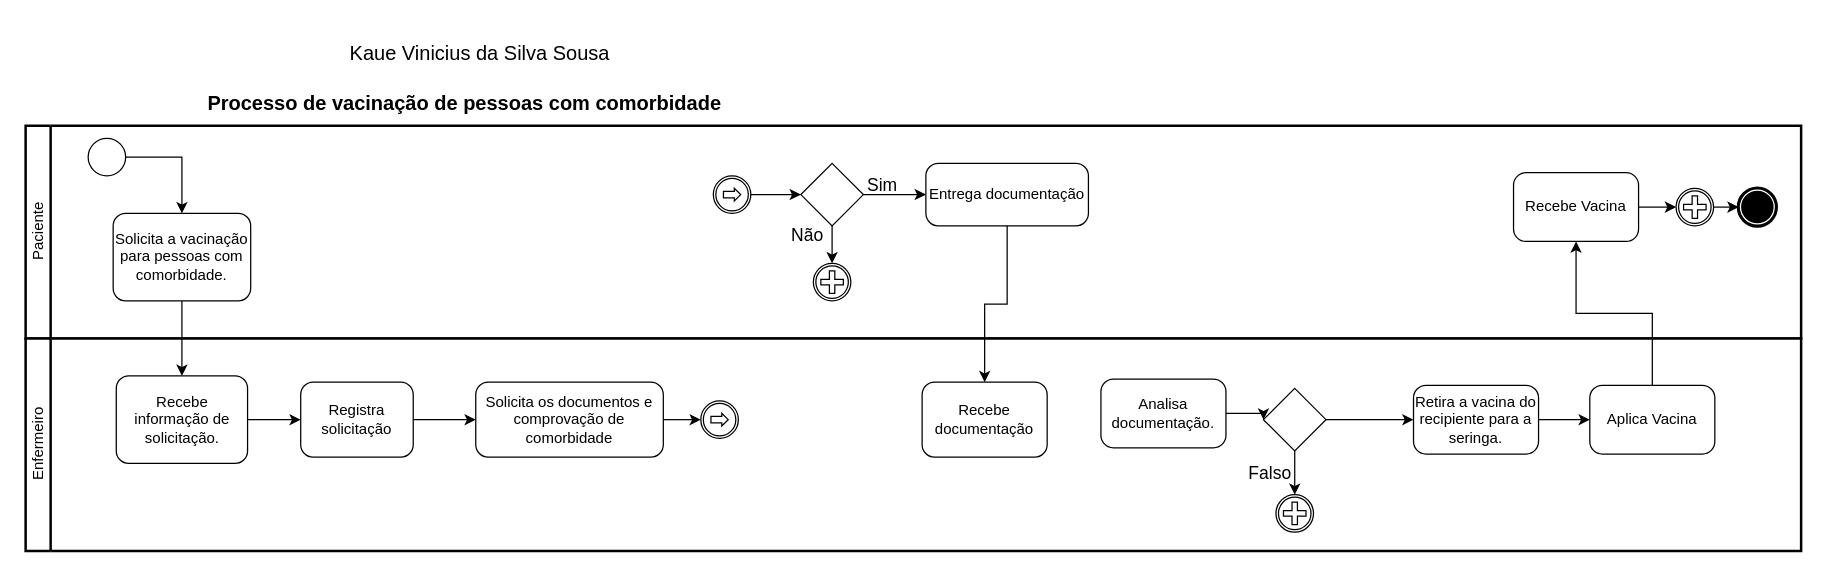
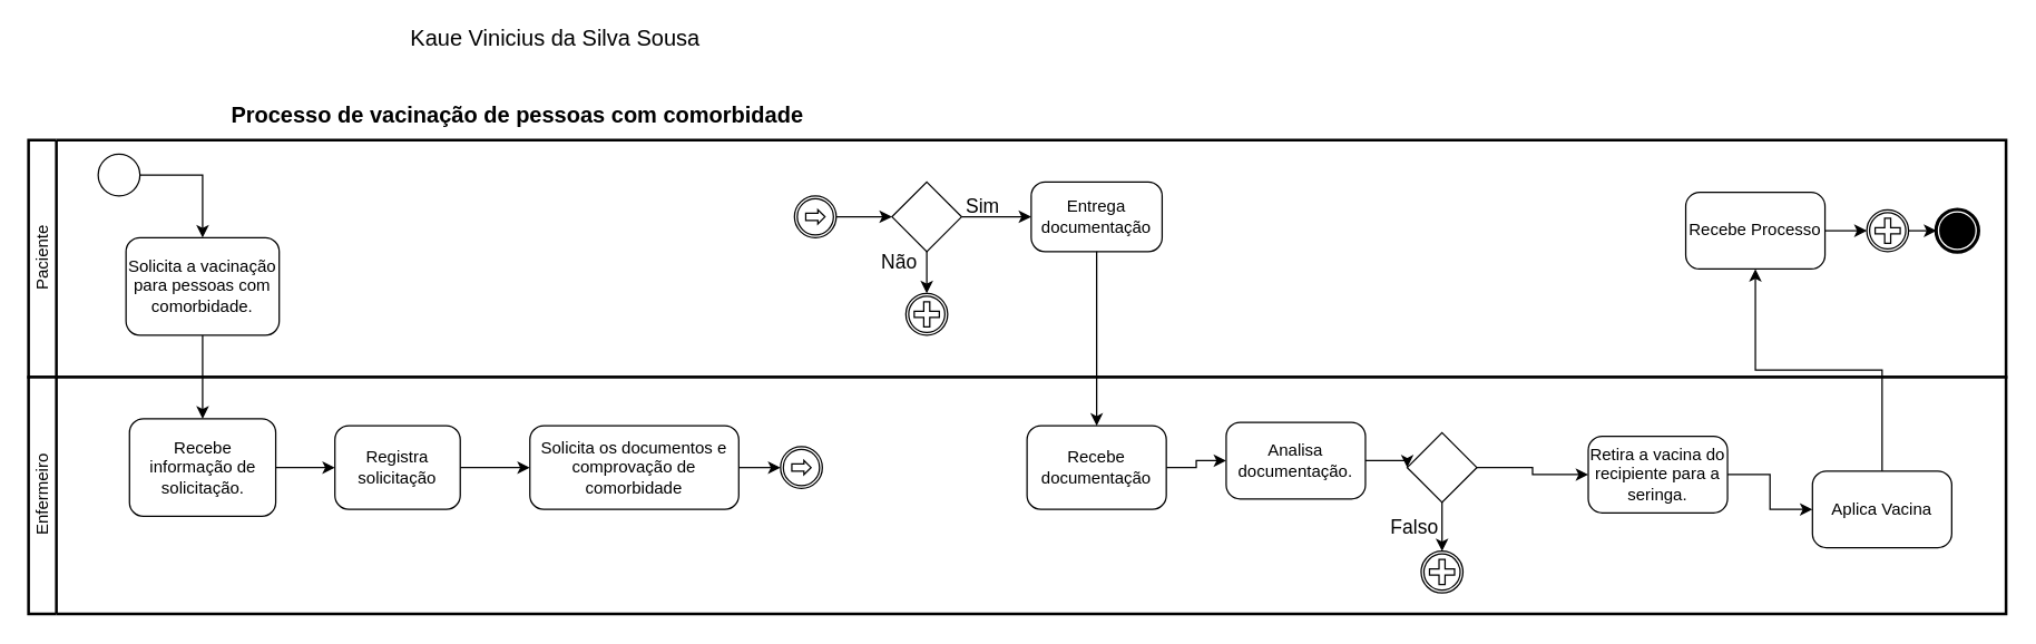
  <mxCell id="0" />
  <mxCell id="1" parent="0" />
  <mxCell id="2" value="Paciente" style="swimlane;html=1;startSize=20;fontStyle=0;collapsible=0;horizontal=0;swimlaneLine=1;swimlaneFillColor=#ffffff;strokeWidth=2;" vertex="1" parent="1"><mxGeometry x="20" y="100" width="1420" height="170" as="geometry" /></mxCell>
  <mxCell id="3" style="edgeStyle=orthogonalEdgeStyle;rounded=0;orthogonalLoop=1;jettySize=auto;html=1;exitX=1;exitY=0.5;exitDx=0;exitDy=0;exitPerimeter=0;entryX=0.5;entryY=0;entryDx=0;entryDy=0;entryPerimeter=0;" edge="1" parent="2" source="4" target="5"><mxGeometry relative="1" as="geometry" /></mxCell>
  <mxCell id="4" value="" style="points=[[0.145,0.145,0],[0.5,0,0],[0.855,0.145,0],[1,0.5,0],[0.855,0.855,0],[0.5,1,0],[0.145,0.855,0],[0,0.5,0]];shape=mxgraph.bpmn.event;html=1;verticalLabelPosition=bottom;labelBackgroundColor=#ffffff;verticalAlign=top;align=center;perimeter=ellipsePerimeter;outlineConnect=0;aspect=fixed;outline=standard;symbol=general;" vertex="1" parent="2"><mxGeometry x="50" y="10" width="30" height="30" as="geometry" /></mxCell>
  <mxCell id="5" value="Solicita a vacinação para pessoas com comorbidade." style="points=[[0.25,0,0],[0.5,0,0],[0.75,0,0],[1,0.25,0],[1,0.5,0],[1,0.75,0],[0.75,1,0],[0.5,1,0],[0.25,1,0],[0,0.75,0],[0,0.5,0],[0,0.25,0]];shape=mxgraph.bpmn.task;whiteSpace=wrap;rectStyle=rounded;size=10;taskMarker=abstract;" vertex="1" parent="2"><mxGeometry x="70" y="70" width="110" height="70" as="geometry" /></mxCell>
  <mxCell id="6" style="edgeStyle=orthogonalEdgeStyle;rounded=0;orthogonalLoop=1;jettySize=auto;html=1;exitX=0.5;exitY=1;exitDx=0;exitDy=0;exitPerimeter=0;entryX=0.5;entryY=0;entryDx=0;entryDy=0;entryPerimeter=0;" edge="1" parent="2" source="8" target="10"><mxGeometry relative="1" as="geometry" /></mxCell>
  <mxCell id="7" style="edgeStyle=orthogonalEdgeStyle;rounded=0;orthogonalLoop=1;jettySize=auto;html=1;exitX=1;exitY=0.5;exitDx=0;exitDy=0;exitPerimeter=0;entryX=0;entryY=0.5;entryDx=0;entryDy=0;entryPerimeter=0;" edge="1" parent="2" source="8" target="13"><mxGeometry relative="1" as="geometry" /></mxCell>
  <mxCell id="8" value="" style="points=[[0.25,0.25,0],[0.5,0,0],[0.75,0.25,0],[1,0.5,0],[0.75,0.75,0],[0.5,1,0],[0.25,0.75,0],[0,0.5,0]];shape=mxgraph.bpmn.gateway2;html=1;verticalLabelPosition=bottom;labelBackgroundColor=#ffffff;verticalAlign=top;align=center;perimeter=rhombusPerimeter;outlineConnect=0;outline=none;symbol=none;" vertex="1" parent="2"><mxGeometry x="620" y="30" width="50" height="50" as="geometry" /></mxCell>
  <mxCell id="9" value="&lt;span style=&quot;font-weight: normal&quot;&gt;&lt;font style=&quot;font-size: 14px&quot;&gt;Não&lt;/font&gt;&lt;/span&gt;" style="text;strokeColor=none;fillColor=none;html=1;fontSize=24;fontStyle=1;verticalAlign=middle;align=center;" vertex="1" parent="2"><mxGeometry x="600" y="80" width="50" height="10" as="geometry" /></mxCell>
  <mxCell id="10" value="" style="points=[[0.145,0.145,0],[0.5,0,0],[0.855,0.145,0],[1,0.5,0],[0.855,0.855,0],[0.5,1,0],[0.145,0.855,0],[0,0.5,0]];shape=mxgraph.bpmn.event;html=1;verticalLabelPosition=bottom;labelBackgroundColor=#ffffff;verticalAlign=top;align=center;perimeter=ellipsePerimeter;outlineConnect=0;aspect=fixed;outline=catching;symbol=parallelMultiple;" vertex="1" parent="2"><mxGeometry x="630" y="110" width="30" height="30" as="geometry" /></mxCell>
  <mxCell id="11" style="edgeStyle=orthogonalEdgeStyle;rounded=0;orthogonalLoop=1;jettySize=auto;html=1;exitX=1;exitY=0.5;exitDx=0;exitDy=0;exitPerimeter=0;entryX=0;entryY=0.5;entryDx=0;entryDy=0;entryPerimeter=0;" edge="1" parent="2" source="12" target="8"><mxGeometry relative="1" as="geometry" /></mxCell>
  <mxCell id="12" value="" style="points=[[0.145,0.145,0],[0.5,0,0],[0.855,0.145,0],[1,0.5,0],[0.855,0.855,0],[0.5,1,0],[0.145,0.855,0],[0,0.5,0]];shape=mxgraph.bpmn.event;html=1;verticalLabelPosition=bottom;labelBackgroundColor=#ffffff;verticalAlign=top;align=center;perimeter=ellipsePerimeter;outlineConnect=0;aspect=fixed;outline=catching;symbol=link;" vertex="1" parent="2"><mxGeometry x="550" y="40" width="30" height="30" as="geometry" /></mxCell>
- <mxCell id="13" value="Entrega documentação" style="points=[[0.25,0,0],[0.5,0,0],[0.75,0,0],[1,0.25,0],[1,0.5,0],[1,0.75,0],[0.75,1,0],[0.5,1,0],[0.25,1,0],[0,0.75,0],[0,0.5,0],[0,0.25,0]];shape=mxgraph.bpmn.task;whiteSpace=wrap;rectStyle=rounded;size=10;taskMarker=abstract;" vertex="1" parent="2"><mxGeometry x="720" y="30" width="130" height="50" as="geometry" /></mxCell>
+ <mxCell id="13" value="Entrega documentação" style="points=[[0.25,0,0],[0.5,0,0],[0.75,0,0],[1,0.25,0],[1,0.5,0],[1,0.75,0],[0.75,1,0],[0.5,1,0],[0.25,1,0],[0,0.75,0],[0,0.5,0],[0,0.25,0]];shape=mxgraph.bpmn.task;whiteSpace=wrap;rectStyle=rounded;size=10;taskMarker=abstract;" vertex="1" parent="2"><mxGeometry x="720" y="30" width="94" height="50" as="geometry" /></mxCell>
  <mxCell id="14" value="" style="points=[[0.145,0.145,0],[0.5,0,0],[0.855,0.145,0],[1,0.5,0],[0.855,0.855,0],[0.5,1,0],[0.145,0.855,0],[0,0.5,0]];shape=mxgraph.bpmn.event;html=1;verticalLabelPosition=bottom;labelBackgroundColor=#ffffff;verticalAlign=top;align=center;perimeter=ellipsePerimeter;outlineConnect=0;aspect=fixed;outline=catching;symbol=parallelMultiple;" vertex="1" parent="2"><mxGeometry x="1320" y="50" width="30" height="30" as="geometry" /></mxCell>
  <mxCell id="15" value="" style="points=[[0.145,0.145,0],[0.5,0,0],[0.855,0.145,0],[1,0.5,0],[0.855,0.855,0],[0.5,1,0],[0.145,0.855,0],[0,0.5,0]];shape=mxgraph.bpmn.event;html=1;verticalLabelPosition=bottom;labelBackgroundColor=#ffffff;verticalAlign=top;align=center;perimeter=ellipsePerimeter;outlineConnect=0;aspect=fixed;outline=end;symbol=terminate;" vertex="1" parent="2"><mxGeometry x="1370" y="50" width="30" height="30" as="geometry" /></mxCell>
  <mxCell id="16" style="edgeStyle=orthogonalEdgeStyle;rounded=0;orthogonalLoop=1;jettySize=auto;html=1;exitX=1;exitY=0.5;exitDx=0;exitDy=0;exitPerimeter=0;entryX=0;entryY=0.5;entryDx=0;entryDy=0;entryPerimeter=0;" edge="1" parent="2" source="17" target="14"><mxGeometry relative="1" as="geometry" /></mxCell>
- <mxCell id="17" value="Recebe Vacina" style="points=[[0.25,0,0],[0.5,0,0],[0.75,0,0],[1,0.25,0],[1,0.5,0],[1,0.75,0],[0.75,1,0],[0.5,1,0],[0.25,1,0],[0,0.75,0],[0,0.5,0],[0,0.25,0]];shape=mxgraph.bpmn.task;whiteSpace=wrap;rectStyle=rounded;size=10;taskMarker=abstract;" vertex="1" parent="2"><mxGeometry x="1190" y="37.5" width="100" height="55" as="geometry" /></mxCell>
+ <mxCell id="17" value="Recebe Processo" style="points=[[0.25,0,0],[0.5,0,0],[0.75,0,0],[1,0.25,0],[1,0.5,0],[1,0.75,0],[0.75,1,0],[0.5,1,0],[0.25,1,0],[0,0.75,0],[0,0.5,0],[0,0.25,0]];shape=mxgraph.bpmn.task;whiteSpace=wrap;rectStyle=rounded;size=10;taskMarker=abstract;" vertex="1" parent="2"><mxGeometry x="1190" y="37.5" width="100" height="55" as="geometry" /></mxCell>
  <mxCell id="18" value="&lt;font style=&quot;font-size: 16px&quot;&gt;Processo de vacinação de pessoas com comorbidade&amp;nbsp;&lt;/font&gt;" style="text;strokeColor=none;fillColor=none;html=1;fontSize=24;fontStyle=1;verticalAlign=middle;align=center;" vertex="1" parent="1"><mxGeometry x="170" y="60" width="406" height="40" as="geometry" /></mxCell>
  <mxCell id="19" value="Enfermeiro" style="swimlane;html=1;startSize=20;fontStyle=0;collapsible=0;horizontal=0;swimlaneLine=1;swimlaneFillColor=#ffffff;strokeWidth=2;" vertex="1" parent="1"><mxGeometry x="20" y="270" width="1420" height="170" as="geometry" /></mxCell>
  <mxCell id="20" style="edgeStyle=orthogonalEdgeStyle;rounded=0;orthogonalLoop=1;jettySize=auto;html=1;exitX=1;exitY=0.5;exitDx=0;exitDy=0;exitPerimeter=0;" edge="1" parent="19" source="21" target="23"><mxGeometry relative="1" as="geometry" /></mxCell>
  <mxCell id="21" value="Recebe informação de solicitação." style="points=[[0.25,0,0],[0.5,0,0],[0.75,0,0],[1,0.25,0],[1,0.5,0],[1,0.75,0],[0.75,1,0],[0.5,1,0],[0.25,1,0],[0,0.75,0],[0,0.5,0],[0,0.25,0]];shape=mxgraph.bpmn.task;whiteSpace=wrap;rectStyle=rounded;size=10;taskMarker=abstract;" vertex="1" parent="19"><mxGeometry x="72.5" y="30" width="105" height="70" as="geometry" /></mxCell>
  <mxCell id="22" style="edgeStyle=orthogonalEdgeStyle;rounded=0;orthogonalLoop=1;jettySize=auto;html=1;exitX=1;exitY=0.5;exitDx=0;exitDy=0;exitPerimeter=0;entryX=0;entryY=0.5;entryDx=0;entryDy=0;entryPerimeter=0;" edge="1" parent="19" source="23" target="25"><mxGeometry relative="1" as="geometry" /></mxCell>
  <mxCell id="23" value="Registra solicitação" style="points=[[0.25,0,0],[0.5,0,0],[0.75,0,0],[1,0.25,0],[1,0.5,0],[1,0.75,0],[0.75,1,0],[0.5,1,0],[0.25,1,0],[0,0.75,0],[0,0.5,0],[0,0.25,0]];shape=mxgraph.bpmn.task;whiteSpace=wrap;rectStyle=rounded;size=10;taskMarker=abstract;" vertex="1" parent="19"><mxGeometry x="220" y="35" width="90" height="60" as="geometry" /></mxCell>
  <mxCell id="24" style="edgeStyle=orthogonalEdgeStyle;rounded=0;orthogonalLoop=1;jettySize=auto;html=1;exitX=1;exitY=0.5;exitDx=0;exitDy=0;exitPerimeter=0;entryX=0;entryY=0.5;entryDx=0;entryDy=0;entryPerimeter=0;" edge="1" parent="19" source="25" target="26"><mxGeometry relative="1" as="geometry" /></mxCell>
  <mxCell id="25" value="Solicita os documentos e comprovação de comorbidade" style="points=[[0.25,0,0],[0.5,0,0],[0.75,0,0],[1,0.25,0],[1,0.5,0],[1,0.75,0],[0.75,1,0],[0.5,1,0],[0.25,1,0],[0,0.75,0],[0,0.5,0],[0,0.25,0]];shape=mxgraph.bpmn.task;whiteSpace=wrap;rectStyle=rounded;size=10;taskMarker=abstract;" vertex="1" parent="19"><mxGeometry x="360" y="35" width="150" height="60" as="geometry" /></mxCell>
  <mxCell id="26" value="" style="points=[[0.145,0.145,0],[0.5,0,0],[0.855,0.145,0],[1,0.5,0],[0.855,0.855,0],[0.5,1,0],[0.145,0.855,0],[0,0.5,0]];shape=mxgraph.bpmn.event;html=1;verticalLabelPosition=bottom;labelBackgroundColor=#ffffff;verticalAlign=top;align=center;perimeter=ellipsePerimeter;outlineConnect=0;aspect=fixed;outline=catching;symbol=link;" vertex="1" parent="19"><mxGeometry x="540" y="50" width="30" height="30" as="geometry" /></mxCell>
+ <mxCell id="27" style="edgeStyle=orthogonalEdgeStyle;rounded=0;orthogonalLoop=1;jettySize=auto;html=1;exitX=1;exitY=0.5;exitDx=0;exitDy=0;exitPerimeter=0;entryX=0;entryY=0.5;entryDx=0;entryDy=0;entryPerimeter=0;" edge="1" parent="19" source="28" target="30"><mxGeometry relative="1" as="geometry" /></mxCell>
  <mxCell id="28" value="Recebe documentação" style="points=[[0.25,0,0],[0.5,0,0],[0.75,0,0],[1,0.25,0],[1,0.5,0],[1,0.75,0],[0.75,1,0],[0.5,1,0],[0.25,1,0],[0,0.75,0],[0,0.5,0],[0,0.25,0]];shape=mxgraph.bpmn.task;whiteSpace=wrap;rectStyle=rounded;size=10;taskMarker=abstract;" vertex="1" parent="19"><mxGeometry x="717" y="35" width="100" height="60" as="geometry" /></mxCell>
  <mxCell id="29" style="edgeStyle=orthogonalEdgeStyle;rounded=0;orthogonalLoop=1;jettySize=auto;html=1;exitX=1;exitY=0.5;exitDx=0;exitDy=0;exitPerimeter=0;entryX=0;entryY=0.5;entryDx=0;entryDy=0;entryPerimeter=0;" edge="1" parent="19" source="30" target="32"><mxGeometry relative="1" as="geometry" /></mxCell>
  <mxCell id="30" value="Analisa documentação." style="points=[[0.25,0,0],[0.5,0,0],[0.75,0,0],[1,0.25,0],[1,0.5,0],[1,0.75,0],[0.75,1,0],[0.5,1,0],[0.25,1,0],[0,0.75,0],[0,0.5,0],[0,0.25,0]];shape=mxgraph.bpmn.task;whiteSpace=wrap;rectStyle=rounded;size=10;taskMarker=abstract;" vertex="1" parent="19"><mxGeometry x="860" y="32.5" width="100" height="55" as="geometry" /></mxCell>
  <mxCell id="31" style="edgeStyle=orthogonalEdgeStyle;rounded=0;orthogonalLoop=1;jettySize=auto;html=1;exitX=1;exitY=0.5;exitDx=0;exitDy=0;exitPerimeter=0;entryX=0;entryY=0.5;entryDx=0;entryDy=0;entryPerimeter=0;" edge="1" parent="19" source="32" target="36"><mxGeometry relative="1" as="geometry" /></mxCell>
  <mxCell id="32" value="" style="points=[[0.25,0.25,0],[0.5,0,0],[0.75,0.25,0],[1,0.5,0],[0.75,0.75,0],[0.5,1,0],[0.25,0.75,0],[0,0.5,0]];shape=mxgraph.bpmn.gateway2;html=1;verticalLabelPosition=bottom;labelBackgroundColor=#ffffff;verticalAlign=top;align=center;perimeter=rhombusPerimeter;outlineConnect=0;outline=none;symbol=none;" vertex="1" parent="19"><mxGeometry x="990" y="40" width="50" height="50" as="geometry" /></mxCell>
  <mxCell id="33" value="" style="points=[[0.145,0.145,0],[0.5,0,0],[0.855,0.145,0],[1,0.5,0],[0.855,0.855,0],[0.5,1,0],[0.145,0.855,0],[0,0.5,0]];shape=mxgraph.bpmn.event;html=1;verticalLabelPosition=bottom;labelBackgroundColor=#ffffff;verticalAlign=top;align=center;perimeter=ellipsePerimeter;outlineConnect=0;aspect=fixed;outline=catching;symbol=parallelMultiple;" vertex="1" parent="19"><mxGeometry x="1000" y="125" width="30" height="30" as="geometry" /></mxCell>
  <mxCell id="34" style="edgeStyle=orthogonalEdgeStyle;rounded=0;orthogonalLoop=1;jettySize=auto;html=1;exitX=0.5;exitY=1;exitDx=0;exitDy=0;exitPerimeter=0;entryX=0.5;entryY=0;entryDx=0;entryDy=0;entryPerimeter=0;" edge="1" parent="19" source="32" target="33"><mxGeometry relative="1" as="geometry"><mxPoint x="1015" y="110" as="targetPoint" /></mxGeometry></mxCell>
  <mxCell id="35" style="edgeStyle=orthogonalEdgeStyle;rounded=0;orthogonalLoop=1;jettySize=auto;html=1;exitX=1;exitY=0.5;exitDx=0;exitDy=0;exitPerimeter=0;entryX=0;entryY=0.5;entryDx=0;entryDy=0;entryPerimeter=0;" edge="1" parent="19" source="36" target="37"><mxGeometry relative="1" as="geometry" /></mxCell>
- <mxCell id="36" value="Retira a vacina do recipiente para a seringa." style="points=[[0.25,0,0],[0.5,0,0],[0.75,0,0],[1,0.25,0],[1,0.5,0],[1,0.75,0],[0.75,1,0],[0.5,1,0],[0.25,1,0],[0,0.75,0],[0,0.5,0],[0,0.25,0]];shape=mxgraph.bpmn.task;whiteSpace=wrap;rectStyle=rounded;size=10;taskMarker=abstract;" vertex="1" parent="19"><mxGeometry x="1110" y="37.5" width="100" height="55" as="geometry" /></mxCell>
- <mxCell id="37" value="Aplica Vacina" style="points=[[0.25,0,0],[0.5,0,0],[0.75,0,0],[1,0.25,0],[1,0.5,0],[1,0.75,0],[0.75,1,0],[0.5,1,0],[0.25,1,0],[0,0.75,0],[0,0.5,0],[0,0.25,0]];shape=mxgraph.bpmn.task;whiteSpace=wrap;rectStyle=rounded;size=10;taskMarker=abstract;" vertex="1" parent="19"><mxGeometry x="1251" y="37.5" width="100" height="55" as="geometry" /></mxCell>
+ <mxCell id="36" value="Retira a vacina do recipiente para a seringa." style="points=[[0.25,0,0],[0.5,0,0],[0.75,0,0],[1,0.25,0],[1,0.5,0],[1,0.75,0],[0.75,1,0],[0.5,1,0],[0.25,1,0],[0,0.75,0],[0,0.5,0],[0,0.25,0]];shape=mxgraph.bpmn.task;whiteSpace=wrap;rectStyle=rounded;size=10;taskMarker=abstract;" vertex="1" parent="19"><mxGeometry x="1120" y="42.5" width="100" height="55" as="geometry" /></mxCell>
+ <mxCell id="37" value="Aplica Vacina" style="points=[[0.25,0,0],[0.5,0,0],[0.75,0,0],[1,0.25,0],[1,0.5,0],[1,0.75,0],[0.75,1,0],[0.5,1,0],[0.25,1,0],[0,0.75,0],[0,0.5,0],[0,0.25,0]];shape=mxgraph.bpmn.task;whiteSpace=wrap;rectStyle=rounded;size=10;taskMarker=abstract;" vertex="1" parent="19"><mxGeometry x="1281" y="67.5" width="100" height="55" as="geometry" /></mxCell>
  <mxCell id="38" style="edgeStyle=orthogonalEdgeStyle;rounded=0;orthogonalLoop=1;jettySize=auto;html=1;exitX=0.5;exitY=1;exitDx=0;exitDy=0;exitPerimeter=0;entryX=0.5;entryY=0;entryDx=0;entryDy=0;entryPerimeter=0;" edge="1" parent="1" source="5" target="21"><mxGeometry relative="1" as="geometry" /></mxCell>
  <mxCell id="39" style="edgeStyle=orthogonalEdgeStyle;rounded=0;orthogonalLoop=1;jettySize=auto;html=1;exitX=0.5;exitY=1;exitDx=0;exitDy=0;exitPerimeter=0;entryX=0.5;entryY=0;entryDx=0;entryDy=0;entryPerimeter=0;" edge="1" parent="1" source="13" target="28"><mxGeometry relative="1" as="geometry" /></mxCell>
  <mxCell id="40" value="&lt;span style=&quot;font-weight: normal&quot;&gt;&lt;font style=&quot;font-size: 14px&quot;&gt;Sim&lt;/font&gt;&lt;/span&gt;" style="text;strokeColor=none;fillColor=none;html=1;fontSize=24;fontStyle=1;verticalAlign=middle;align=center;" vertex="1" parent="1"><mxGeometry x="680" y="140" width="50" height="10" as="geometry" /></mxCell>
  <mxCell id="41" value="&lt;span style=&quot;font-size: 14px ; font-weight: 400&quot;&gt;Falso&lt;/span&gt;" style="text;strokeColor=none;fillColor=none;html=1;fontSize=24;fontStyle=1;verticalAlign=middle;align=center;" vertex="1" parent="1"><mxGeometry x="990" y="370" width="50" height="10" as="geometry" /></mxCell>
  <mxCell id="42" style="edgeStyle=orthogonalEdgeStyle;rounded=0;orthogonalLoop=1;jettySize=auto;html=1;exitX=0.5;exitY=0;exitDx=0;exitDy=0;exitPerimeter=0;entryX=0.5;entryY=1;entryDx=0;entryDy=0;entryPerimeter=0;" edge="1" parent="1" source="37" target="17"><mxGeometry relative="1" as="geometry" /></mxCell>
  <mxCell id="43" style="edgeStyle=orthogonalEdgeStyle;rounded=0;orthogonalLoop=1;jettySize=auto;html=1;exitX=1;exitY=0.5;exitDx=0;exitDy=0;exitPerimeter=0;" edge="1" parent="1" source="14"><mxGeometry relative="1" as="geometry"><mxPoint x="1390" y="165" as="targetPoint" /></mxGeometry></mxCell>
- <mxCell id="44" value="&lt;font style=&quot;font-size: 16px ; font-weight: normal&quot;&gt;Kaue Vinicius da Silva Sousa&lt;/font&gt;" style="text;strokeColor=none;fillColor=none;html=1;fontSize=24;fontStyle=1;verticalAlign=middle;align=center;" vertex="1" parent="1"><mxGeometry x="180" width="406" height="40" as="geometry" y="20" /></mxCell>
+ <mxCell id="44" value="&lt;font style=&quot;font-size: 16px ; font-weight: normal&quot;&gt;Kaue Vinicius da Silva Sousa&lt;/font&gt;" style="text;strokeColor=none;fillColor=none;html=1;fontSize=24;fontStyle=1;verticalAlign=middle;align=center;" vertex="1" parent="1"><mxGeometry x="195" y="5" width="406" height="40" as="geometry" /></mxCell>
